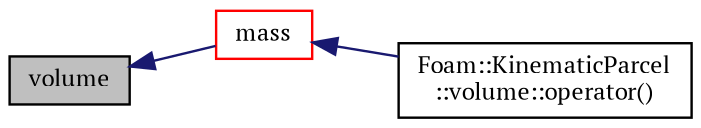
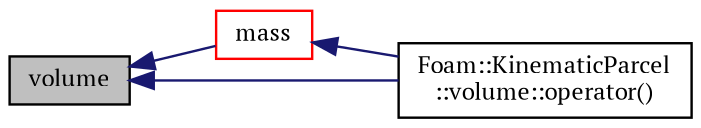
  digraph {
    fontname="PT Serif"
    rankdir=LR
    node [color=black fontname="PT Serif" fontsize=10 shape=record]
    edge [color=midnightblue dir=back fontname="PT Serif" fontsize=10 labelfontname=Helvetica labelfontsize=10 style=solid]
    n1 [fillcolor=grey75 fontcolor=black height=0.2 label=volume style=filled width=0.4]
    n2 [color=red height=0.2 label=mass width=0.4]
    n3 [height=0.2 label="Foam::KinematicParcel\l::volume::operator()" width=0.4]
    n1 -> n2
+   n1 -> n3
    n2 -> n3
  }
